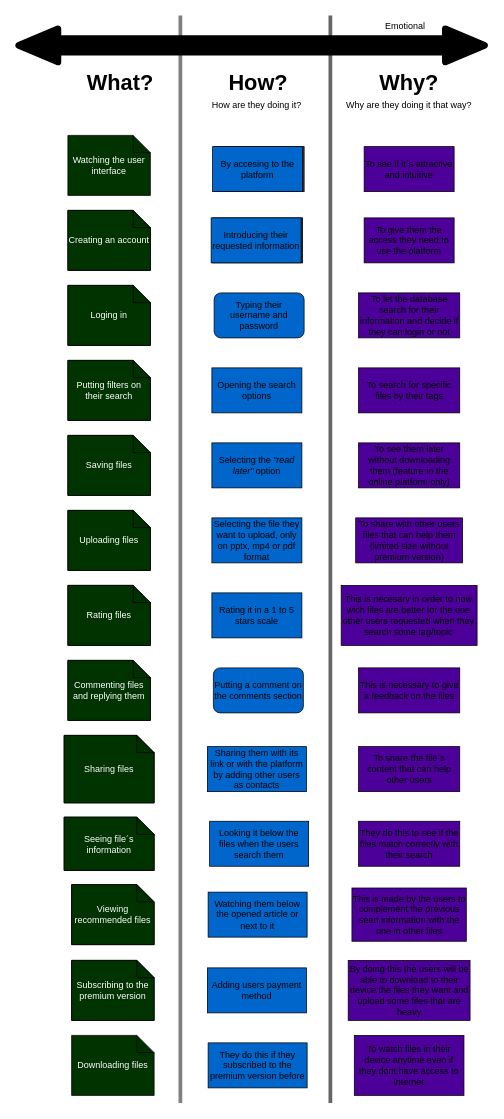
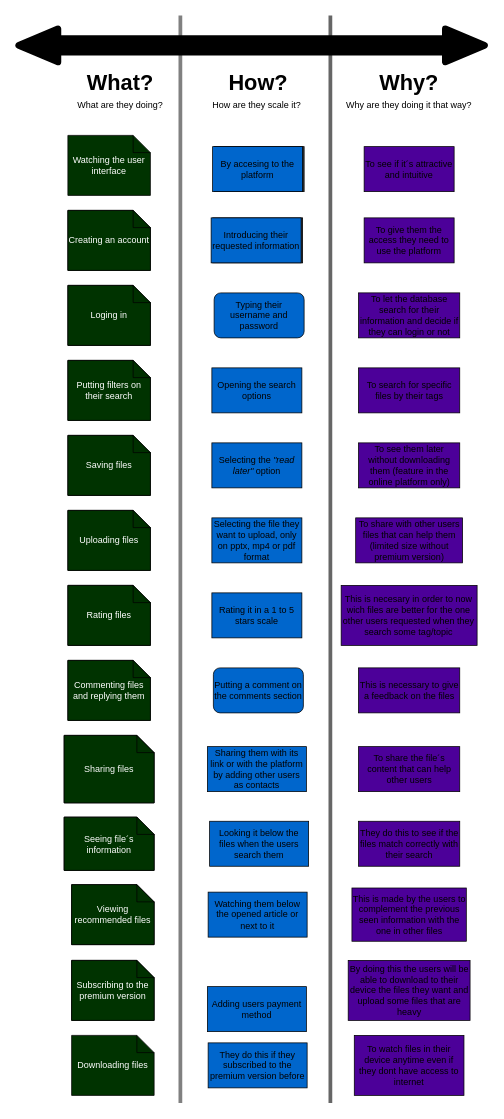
  <mxCell id="0" />
  <mxCell id="1" parent="0" />
  <mxCell id="2" value="" style="endArrow=none;html=1;strokeWidth=5;strokeColor=#666666;" parent="1" edge="1"><mxGeometry width="50" height="50" relative="1" as="geometry"><mxPoint x="440" y="1470" as="sourcePoint" /><mxPoint x="440" y="20" as="targetPoint" /></mxGeometry></mxCell>
  <mxCell id="3" value="" style="endArrow=none;html=1;strokeColor=#808080;strokeWidth=5;" parent="1" edge="1"><mxGeometry width="50" height="50" relative="1" as="geometry"><mxPoint x="240" y="1470" as="sourcePoint" /><mxPoint x="240" y="20" as="targetPoint" /></mxGeometry></mxCell>
  <mxCell id="4" value="" style="shape=flexArrow;endArrow=classic;startArrow=classic;html=1;strokeWidth=9;targetPerimeterSpacing=9;endWidth=17;endSize=14.39;startWidth=17;startSize=14.39;fillColor=#000000;strokeColor=#000000;" parent="1" edge="1"><mxGeometry width="50" height="50" relative="1" as="geometry"><mxPoint x="20" y="60" as="sourcePoint" /><mxPoint x="650" y="60" as="targetPoint" /></mxGeometry></mxCell>
  <mxCell id="5" value="&lt;font style=&quot;font-size: 29px&quot;&gt;&lt;b&gt;What?&lt;/b&gt;&lt;/font&gt;" style="text;html=1;strokeColor=none;fillColor=none;align=center;verticalAlign=middle;whiteSpace=wrap;rounded=0;fontColor=#000000;" parent="1" vertex="1"><mxGeometry x="120" y="100" width="80" height="20" as="geometry" /></mxCell>
  <mxCell id="6" value="&lt;font style=&quot;font-size: 29px&quot;&gt;&lt;b&gt;How?&lt;/b&gt;&lt;/font&gt;" style="text;html=1;strokeColor=none;fillColor=none;align=center;verticalAlign=middle;whiteSpace=wrap;rounded=0;fontColor=#000000;" parent="1" vertex="1"><mxGeometry x="304" y="100" width="80" height="20" as="geometry" /></mxCell>
  <mxCell id="7" value="&lt;font style=&quot;font-size: 29px&quot;&gt;&lt;b&gt;Why?&lt;/b&gt;&lt;/font&gt;" style="text;html=1;strokeColor=none;fillColor=none;align=center;verticalAlign=middle;whiteSpace=wrap;rounded=0;fontColor=#000000;" parent="1" vertex="1"><mxGeometry x="505" y="100" width="80" height="20" as="geometry" /></mxCell>
  <mxCell id="8" value="Concrete" style="text;html=1;strokeColor=none;fillColor=none;align=center;verticalAlign=middle;whiteSpace=wrap;rounded=0;" parent="1" vertex="1"><mxGeometry x="130" y="50" width="40" height="20" as="geometry" /></mxCell>
- <mxCell id="10" value="How are they doing it?" style="text;html=1;strokeColor=none;fillColor=none;align=center;verticalAlign=middle;whiteSpace=wrap;rounded=0;fontColor=#000000;" parent="1" vertex="1"><mxGeometry x="280" y="130" width="124" height="20" as="geometry" /></mxCell>
+ <mxCell id="9" value="What are they doing?" style="text;html=1;strokeColor=none;fillColor=none;align=center;verticalAlign=middle;whiteSpace=wrap;rounded=0;fontColor=#000000;" parent="1" vertex="1"><mxGeometry x="100" y="130" width="120" height="20" as="geometry" /></mxCell>
+ <mxCell id="10" value="How are they scale it?" style="text;html=1;strokeColor=none;fillColor=none;align=center;verticalAlign=middle;whiteSpace=wrap;rounded=0;fontColor=#000000;" parent="1" vertex="1"><mxGeometry x="280" y="130" width="124" height="20" as="geometry" /></mxCell>
  <mxCell id="11" value="Why are they doing it that way?" style="text;html=1;strokeColor=none;fillColor=none;align=center;verticalAlign=middle;whiteSpace=wrap;rounded=0;fontColor=#000000;" parent="1" vertex="1"><mxGeometry x="460" y="130" width="170" height="20" as="geometry" /></mxCell>
  <mxCell id="12" value="&lt;font color=&quot;#ffffff&quot;&gt;Watching the user interface&lt;/font&gt;" style="shape=note;whiteSpace=wrap;html=1;backgroundOutline=1;darkOpacity=0.05;size=23;fillColor=#003300;" parent="1" vertex="1"><mxGeometry x="90" y="180" width="110" height="80" as="geometry" /></mxCell>
  <mxCell id="13" value="By accesing to the platform" style="rounded=0;whiteSpace=wrap;html=1;fillColor=#333333;" parent="1" vertex="1"><mxGeometry x="285" y="195" width="120" height="60" as="geometry" /></mxCell>
  <mxCell id="14" value="To see if it´s attractive and intuitive" style="rounded=0;whiteSpace=wrap;html=1;fillColor=#4C0099;" parent="1" vertex="1"><mxGeometry x="485" y="195" width="120" height="60" as="geometry" /></mxCell>
  <mxCell id="15" value="Creating an account" style="shape=note;whiteSpace=wrap;html=1;backgroundOutline=1;darkOpacity=0.05;size=23;fillColor=#000000;" parent="1" vertex="1"><mxGeometry x="90" y="280" width="110" height="80" as="geometry" /></mxCell>
  <mxCell id="16" value="Introducing their requested information" style="rounded=0;whiteSpace=wrap;html=1;fillColor=#333333;" parent="1" vertex="1"><mxGeometry x="283" y="290" width="120" height="60" as="geometry" /></mxCell>
- <mxCell id="17" value="Emotional" style="text;html=1;strokeColor=none;fillColor=none;align=center;verticalAlign=middle;whiteSpace=wrap;rounded=0;" parent="1" vertex="1"><mxGeometry x="520" y="25" width="40" height="20" as="geometry" /></mxCell>
+ <mxCell id="17" value="Emotional" style="text;html=1;strokeColor=none;fillColor=none;align=center;verticalAlign=middle;whiteSpace=wrap;rounded=0;" parent="1" vertex="1"><mxGeometry x="525" y="50" width="40" height="20" as="geometry" /></mxCell>
  <mxCell id="18" value="To give them the access they need to use the platform" style="rounded=0;whiteSpace=wrap;html=1;fillColor=#4C0099;" parent="1" vertex="1"><mxGeometry x="485" y="290" width="120" height="60" as="geometry" /></mxCell>
  <mxCell id="19" value="&lt;font color=&quot;#ffffff&quot;&gt;Loging in&lt;/font&gt;" style="shape=note;whiteSpace=wrap;html=1;backgroundOutline=1;darkOpacity=0.05;size=23;fillColor=#000000;" parent="1" vertex="1"><mxGeometry x="90" y="380" width="110" height="80" as="geometry" /></mxCell>
  <mxCell id="20" value="Typing their username and password" style="whiteSpace=wrap;html=1;fillColor=#0066CC;rounded=1;" parent="1" vertex="1"><mxGeometry x="285" y="390" width="120" height="60" as="geometry" /></mxCell>
  <mxCell id="21" value="To let the database search for their information and decide if they can login or not" style="rounded=0;whiteSpace=wrap;html=1;fillColor=#4C0099;" parent="1" vertex="1"><mxGeometry x="477.5" y="390" width="135" height="60" as="geometry" /></mxCell>
  <mxCell id="22" value="&lt;font color=&quot;#ffffff&quot;&gt;Putting filters on their search&lt;/font&gt;" style="shape=note;whiteSpace=wrap;html=1;backgroundOutline=1;darkOpacity=0.05;size=23;fillColor=#000000;" parent="1" vertex="1"><mxGeometry x="90" y="480" width="110" height="80" as="geometry" /></mxCell>
  <mxCell id="23" value="Opening the search options" style="rounded=0;whiteSpace=wrap;html=1;fillColor=#0066CC;" parent="1" vertex="1"><mxGeometry x="282" y="490" width="120" height="60" as="geometry" /></mxCell>
  <mxCell id="24" value="To search for specific files by their tags" style="rounded=0;whiteSpace=wrap;html=1;fillColor=#4C0099;" parent="1" vertex="1"><mxGeometry x="477.5" y="490" width="135" height="60" as="geometry" /></mxCell>
  <mxCell id="25" value="&lt;font color=&quot;#ffffff&quot;&gt;Saving files&lt;/font&gt;" style="shape=note;whiteSpace=wrap;html=1;backgroundOutline=1;darkOpacity=0.05;size=23;fillColor=#000000;" parent="1" vertex="1"><mxGeometry x="90" y="580" width="110" height="80" as="geometry" /></mxCell>
  <mxCell id="26" value="Selecting the &lt;i&gt;&quot;read later&quot;&lt;/i&gt; option" style="rounded=0;whiteSpace=wrap;html=1;fillColor=#0066CC;" parent="1" vertex="1"><mxGeometry x="282" y="590" width="120" height="60" as="geometry" /></mxCell>
  <mxCell id="27" value="To see them later without downloading them (feature in the online platform only)" style="rounded=0;whiteSpace=wrap;html=1;fillColor=#4C0099;" parent="1" vertex="1"><mxGeometry x="477.5" y="590" width="135" height="60" as="geometry" /></mxCell>
  <mxCell id="28" value="&lt;font color=&quot;#ffffff&quot;&gt;Uploading files&lt;/font&gt;" style="shape=note;whiteSpace=wrap;html=1;backgroundOutline=1;darkOpacity=0.05;size=23;fillColor=#000000;" parent="1" vertex="1"><mxGeometry x="90" y="680" width="110" height="80" as="geometry" /></mxCell>
  <mxCell id="29" value="Selecting the file they want to upload, only on pptx, mp4 or pdf format" style="rounded=0;whiteSpace=wrap;html=1;fillColor=#0066CC;" parent="1" vertex="1"><mxGeometry x="282" y="690" width="120" height="60" as="geometry" /></mxCell>
  <mxCell id="30" value="To share with other users files that can help them (limited size without premium version)" style="rounded=0;whiteSpace=wrap;html=1;glass=0;fillColor=#4C0099;" parent="1" vertex="1"><mxGeometry x="473.75" y="690" width="142.5" height="60" as="geometry" /></mxCell>
  <mxCell id="31" value="&lt;font color=&quot;#ffffff&quot;&gt;Rating files&lt;/font&gt;" style="shape=note;whiteSpace=wrap;html=1;backgroundOutline=1;darkOpacity=0.05;size=23;fillColor=#000000;" parent="1" vertex="1"><mxGeometry x="90" y="780" width="110" height="80" as="geometry" /></mxCell>
  <mxCell id="32" value="Rating it in a 1 to 5 stars scale" style="rounded=0;whiteSpace=wrap;html=1;fillColor=#0066CC;" parent="1" vertex="1"><mxGeometry x="282" y="790" width="120" height="60" as="geometry" /></mxCell>
  <mxCell id="33" value="This is necesary in order to now wich files are better for the one other users requested when they search some tag/topic" style="rounded=0;whiteSpace=wrap;html=1;fillColor=#4C0099;" parent="1" vertex="1"><mxGeometry x="454.38" y="780" width="181.25" height="80" as="geometry" /></mxCell>
  <mxCell id="34" value="&lt;font color=&quot;#ffffff&quot;&gt;Commenting files and replying them&lt;/font&gt;" style="shape=note;whiteSpace=wrap;html=1;backgroundOutline=1;darkOpacity=0.05;size=23;fillColor=#000000;" parent="1" vertex="1"><mxGeometry x="90" y="880" width="110" height="80" as="geometry" /></mxCell>
  <mxCell id="35" value="Putting a comment on the comments section" style="whiteSpace=wrap;html=1;fillColor=#0066CC;rounded=1;" parent="1" vertex="1"><mxGeometry x="284" y="890" width="120" height="60" as="geometry" /></mxCell>
  <mxCell id="36" value="This is necessary to give a feedback on the files" style="rounded=0;whiteSpace=wrap;html=1;fillColor=#4C0099;" parent="1" vertex="1"><mxGeometry x="477.5" y="890" width="135" height="60" as="geometry" /></mxCell>
  <mxCell id="37" value="&lt;font color=&quot;#ffffff&quot;&gt;Sharing files&lt;/font&gt;" style="shape=note;whiteSpace=wrap;html=1;backgroundOutline=1;darkOpacity=0.05;size=23;fillColor=#000000;" parent="1" vertex="1"><mxGeometry x="85" y="980" width="120" height="90" as="geometry" /></mxCell>
  <mxCell id="38" value="Sharing them with its link or with the platform by adding other users as contacts" style="rounded=0;whiteSpace=wrap;html=1;fillColor=#0066CC;" parent="1" vertex="1"><mxGeometry x="276" y="995" width="132" height="60" as="geometry" /></mxCell>
  <mxCell id="39" value="To share the file´s content that can help other users" style="rounded=0;whiteSpace=wrap;html=1;fillColor=#4C0099;" parent="1" vertex="1"><mxGeometry x="477.5" y="995" width="135" height="60" as="geometry" /></mxCell>
  <mxCell id="40" value="&lt;font color=&quot;#ffffff&quot;&gt;Seeing file´s information&lt;/font&gt;" style="shape=note;whiteSpace=wrap;html=1;backgroundOutline=1;darkOpacity=0.05;size=23;fillColor=#000000;" parent="1" vertex="1"><mxGeometry x="85" y="1089" width="120" height="71" as="geometry" /></mxCell>
  <mxCell id="41" value="Looking it below the files when the users search them" style="rounded=0;whiteSpace=wrap;html=1;fillColor=#0066CC;" parent="1" vertex="1"><mxGeometry x="279" y="1094.5" width="132" height="60" as="geometry" /></mxCell>
  <mxCell id="42" value="They do this to see if the files match correctly with their search" style="rounded=0;whiteSpace=wrap;html=1;fillColor=#4C0099;" parent="1" vertex="1"><mxGeometry x="477.51" y="1094.5" width="135" height="60" as="geometry" /></mxCell>
  <mxCell id="43" value="&lt;font color=&quot;#ffffff&quot;&gt;Viewing recommended files&lt;/font&gt;" style="shape=note;whiteSpace=wrap;html=1;backgroundOutline=1;darkOpacity=0.05;size=23;fillColor=#000000;" parent="1" vertex="1"><mxGeometry x="95" y="1179" width="110" height="80" as="geometry" /></mxCell>
  <mxCell id="44" value="Watching them below the opened article or next to it" style="rounded=0;whiteSpace=wrap;html=1;fillColor=#0066CC;" parent="1" vertex="1"><mxGeometry x="277" y="1189" width="132" height="60" as="geometry" /></mxCell>
  <mxCell id="45" value="This is made by the users to complement the previous seen information with the one in other files" style="rounded=0;whiteSpace=wrap;html=1;fillColor=#4C0099;" parent="1" vertex="1"><mxGeometry x="468.75" y="1183.5" width="152.5" height="71" as="geometry" /></mxCell>
  <mxCell id="46" value="&lt;font color=&quot;#ffffff&quot;&gt;Subscribing to the premium version&lt;/font&gt;" style="shape=note;whiteSpace=wrap;html=1;backgroundOutline=1;darkOpacity=0.05;size=23;fillColor=#000000;" parent="1" vertex="1"><mxGeometry x="95" y="1280" width="110" height="80" as="geometry" /></mxCell>
- <mxCell id="47" value="Adding users payment method" style="rounded=0;whiteSpace=wrap;html=1;fillColor=#0066CC;" parent="1" vertex="1"><mxGeometry x="276" y="1290" width="132" height="60" as="geometry" /></mxCell>
+ <mxCell id="47" value="Adding users payment method" style="rounded=0;whiteSpace=wrap;html=1;fillColor=#0066CC;" parent="1" vertex="1"><mxGeometry x="276" y="1315" width="132" height="60" as="geometry" /></mxCell>
  <mxCell id="48" value="By doing this the users will be able to download to their device the files they want and upload some files that are heavy" style="rounded=0;whiteSpace=wrap;html=1;fillColor=#4C0099;" parent="1" vertex="1"><mxGeometry x="463.75" y="1280" width="162.5" height="80" as="geometry" /></mxCell>
  <mxCell id="49" value="&lt;font color=&quot;#ffffff&quot;&gt;Downloading files&lt;/font&gt;" style="shape=note;whiteSpace=wrap;html=1;backgroundOutline=1;darkOpacity=0.05;size=23;fillColor=#003300;" parent="1" vertex="1"><mxGeometry x="95" y="1380" width="110" height="80" as="geometry" /></mxCell>
  <mxCell id="50" value="They do this if they subscribed to the premium version before" style="rounded=0;whiteSpace=wrap;html=1;fillColor=#0066CC;" parent="1" vertex="1"><mxGeometry x="277" y="1390" width="132" height="60" as="geometry" /></mxCell>
  <mxCell id="51" value="To watch files in their device anytime even if they dont have access to internet" style="rounded=0;whiteSpace=wrap;html=1;fillColor=#4C0099;" parent="1" vertex="1"><mxGeometry x="471.88" y="1380" width="146.25" height="80" as="geometry" /></mxCell>
  <mxCell id="52" value="&lt;font color=&quot;#ffffff&quot;&gt;Creating an account&lt;/font&gt;" style="shape=note;whiteSpace=wrap;html=1;backgroundOutline=1;darkOpacity=0.05;size=23;fillColor=#003300;" parent="1" vertex="1"><mxGeometry x="90" y="280" width="110" height="80" as="geometry" /></mxCell>
  <mxCell id="53" value="&lt;font color=&quot;#ffffff&quot;&gt;Loging in&lt;/font&gt;" style="shape=note;whiteSpace=wrap;html=1;backgroundOutline=1;darkOpacity=0.05;size=23;fillColor=#003300;" parent="1" vertex="1"><mxGeometry x="90" y="380" width="110" height="80" as="geometry" /></mxCell>
  <mxCell id="54" value="&lt;font color=&quot;#ffffff&quot;&gt;Putting filters on their search&lt;/font&gt;" style="shape=note;whiteSpace=wrap;html=1;backgroundOutline=1;darkOpacity=0.05;size=23;fillColor=#003300;" parent="1" vertex="1"><mxGeometry x="90" y="480" width="110" height="80" as="geometry" /></mxCell>
  <mxCell id="55" value="&lt;font color=&quot;#ffffff&quot;&gt;Saving files&lt;/font&gt;" style="shape=note;whiteSpace=wrap;html=1;backgroundOutline=1;darkOpacity=0.05;size=23;fillColor=#003300;" parent="1" vertex="1"><mxGeometry x="90" y="580" width="110" height="80" as="geometry" /></mxCell>
  <mxCell id="56" value="&lt;font color=&quot;#ffffff&quot;&gt;Uploading files&lt;/font&gt;" style="shape=note;whiteSpace=wrap;html=1;backgroundOutline=1;darkOpacity=0.05;size=23;fillColor=#003300;" parent="1" vertex="1"><mxGeometry x="90" y="680" width="110" height="80" as="geometry" /></mxCell>
  <mxCell id="57" value="&lt;font color=&quot;#ffffff&quot;&gt;Rating files&lt;/font&gt;" style="shape=note;whiteSpace=wrap;html=1;backgroundOutline=1;darkOpacity=0.05;size=23;fillColor=#003300;" parent="1" vertex="1"><mxGeometry x="90" y="780" width="110" height="80" as="geometry" /></mxCell>
  <mxCell id="58" value="&lt;font color=&quot;#ffffff&quot;&gt;Commenting files and replying them&lt;/font&gt;" style="shape=note;whiteSpace=wrap;html=1;backgroundOutline=1;darkOpacity=0.05;size=23;fillColor=#003300;" parent="1" vertex="1"><mxGeometry x="90" y="880" width="110" height="80" as="geometry" /></mxCell>
  <mxCell id="59" value="&lt;font color=&quot;#ffffff&quot;&gt;Sharing files&lt;/font&gt;" style="shape=note;whiteSpace=wrap;html=1;backgroundOutline=1;darkOpacity=0.05;size=23;fillColor=#003300;" parent="1" vertex="1"><mxGeometry x="85" y="980" width="120" height="90" as="geometry" /></mxCell>
  <mxCell id="60" value="&lt;font color=&quot;#ffffff&quot;&gt;Seeing file´s information&lt;/font&gt;" style="shape=note;whiteSpace=wrap;html=1;backgroundOutline=1;darkOpacity=0.05;size=23;fillColor=#003300;" parent="1" vertex="1"><mxGeometry x="85" y="1089" width="120" height="71" as="geometry" /></mxCell>
  <mxCell id="61" value="&lt;font color=&quot;#ffffff&quot;&gt;Viewing recommended files&lt;/font&gt;" style="shape=note;whiteSpace=wrap;html=1;backgroundOutline=1;darkOpacity=0.05;size=23;fillColor=#003300;" parent="1" vertex="1"><mxGeometry x="95" y="1179" width="110" height="80" as="geometry" /></mxCell>
  <mxCell id="62" value="&lt;font color=&quot;#ffffff&quot;&gt;Subscribing to the premium version&lt;/font&gt;" style="shape=note;whiteSpace=wrap;html=1;backgroundOutline=1;darkOpacity=0.05;size=23;fillColor=#003300;" parent="1" vertex="1"><mxGeometry x="95" y="1280" width="110" height="80" as="geometry" /></mxCell>
  <mxCell id="63" value="By accesing to the platform" style="rounded=0;whiteSpace=wrap;html=1;fillColor=#0066CC;" parent="1" vertex="1"><mxGeometry x="283" y="195" width="120" height="60" as="geometry" /></mxCell>
  <mxCell id="64" value="Introducing their requested information" style="rounded=0;whiteSpace=wrap;html=1;fillColor=#0066CC;" parent="1" vertex="1"><mxGeometry x="281" y="290" width="120" height="60" as="geometry" /></mxCell>
